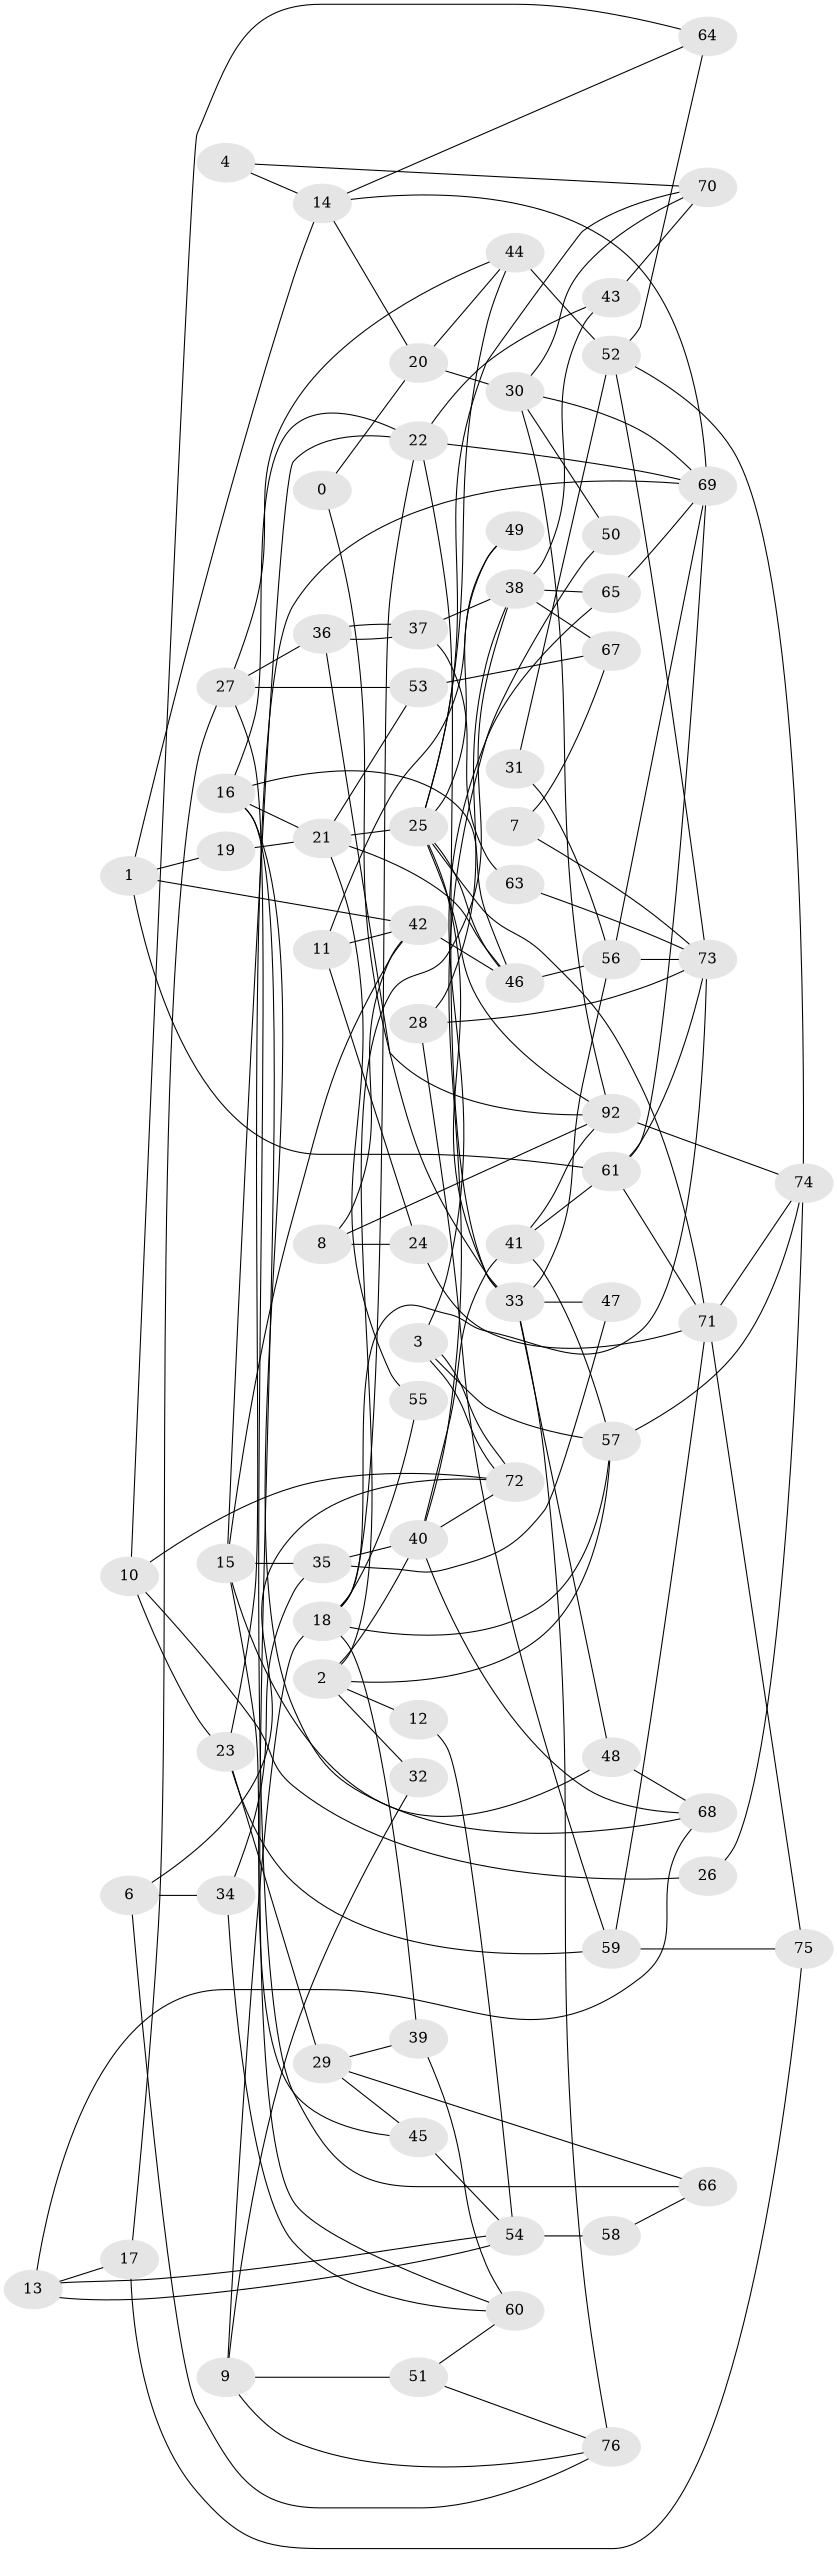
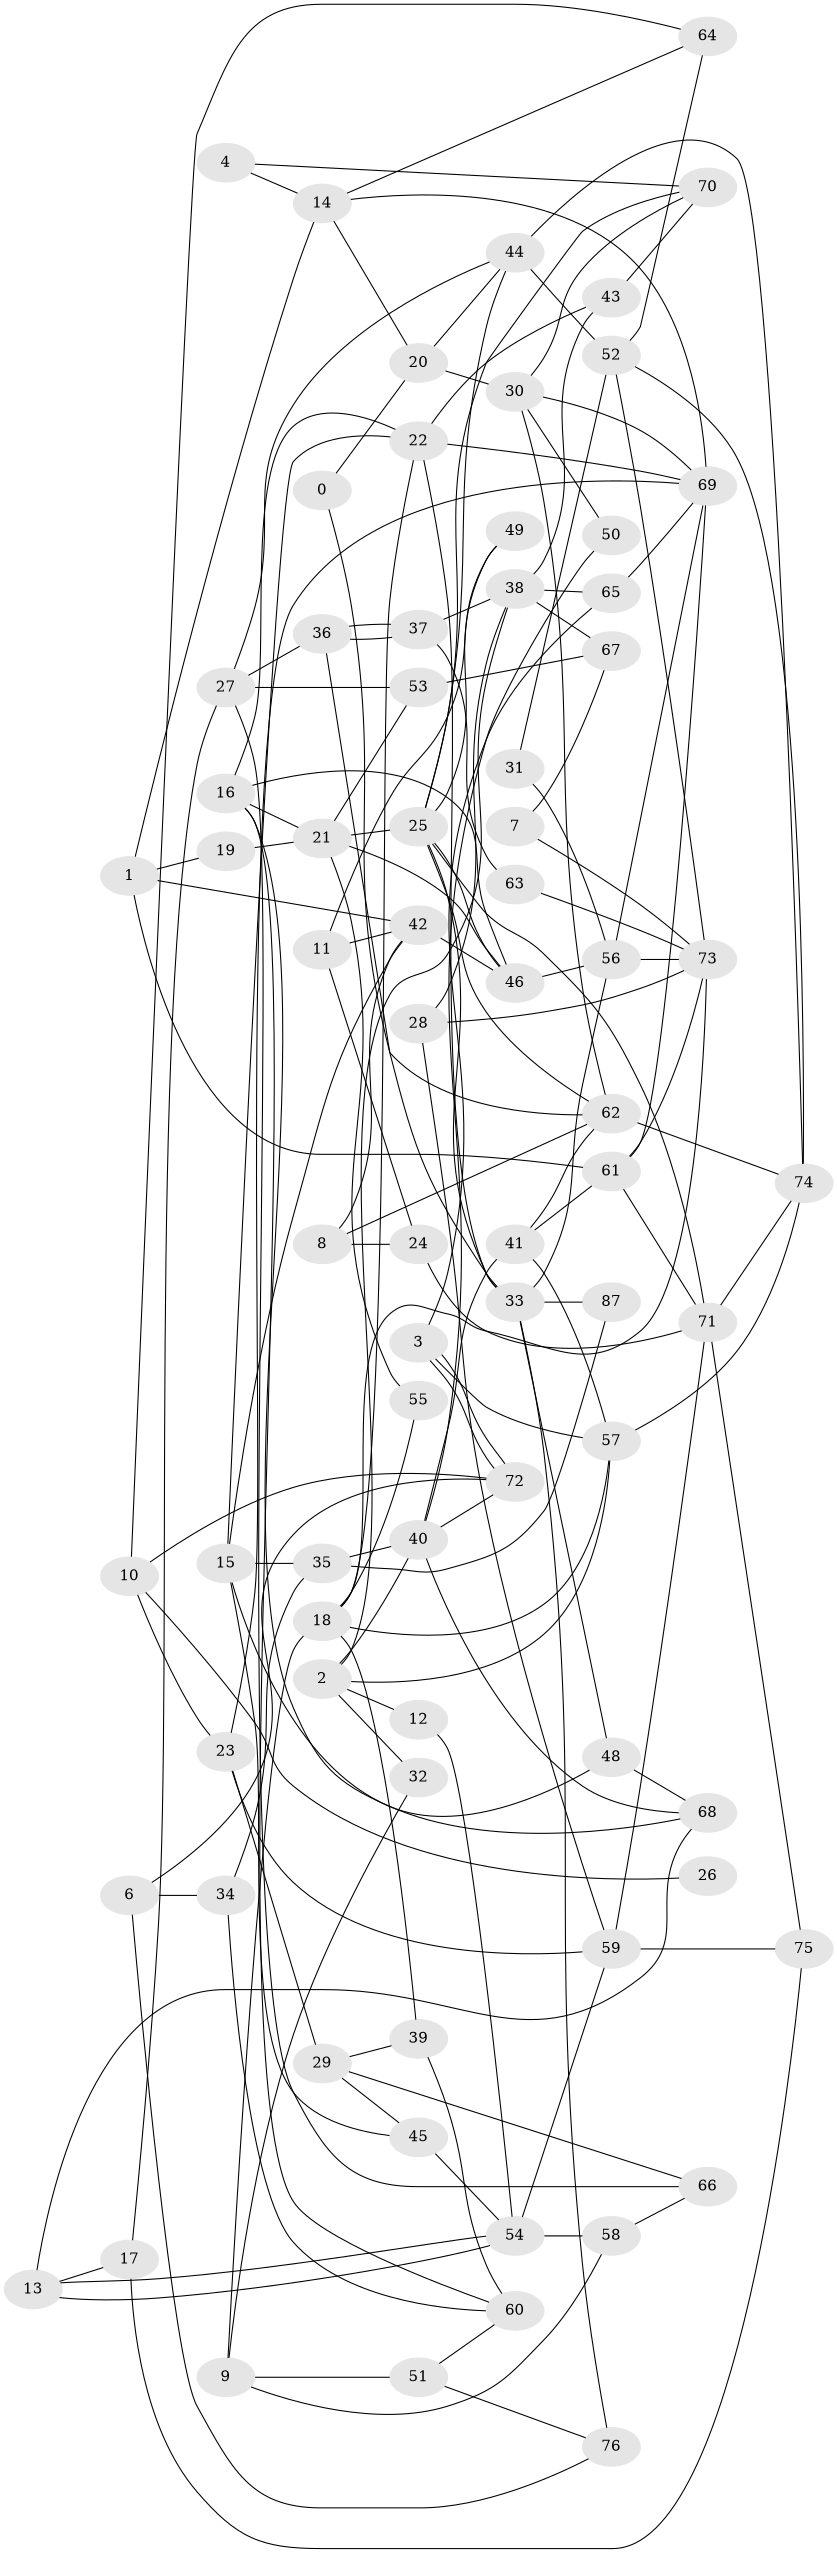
  graph {
    rankdir=LR
    node [color=gray90 style=filled]
    1
    14
    19
    42
    61
    20
    64
    69
    21
    46
    73
    71
    2
    12
    32
    38
    40
    57
    54
    65
    67
    43
    72
    68
    50
    41
    74
    3
    4
    70
    n31 [label=0]
    33
    30
    44
    76
    48
    56
-   47
+   47 [label=87]
    6
    34
    35
    60
    7
    8
    24
-   62 [label=92]
+   62
    9
    18
    51
    22
    39
    55
    10
    23
    26
    29
    59
    11
    49
    58
    13
    17
    27
    75
    15
    45
    16
    25
    53
    36
    66
    52
    37
    28
    31
    63
    1 -- 14
    1 -- 19
    1 -- 42
    1 -- 61
    14 -- 20
    14 -- 64
    14 -- 69
    19 -- 21
    42 -- 46
    61 -- 69
    61 -- 73
    61 -- 71
    20 -- 30
    20 -- 44
    21 -- 46
    21 -- 55
    21 -- 25
    21 -- 53
    46 -- 56
    71 -- 74
    71 -- 75
    2 -- 12
    2 -- 32
    2 -- 38
    2 -- 40
    2 -- 57
    12 -- 54
    38 -- 65
    38 -- 67
    38 -- 43
    40 -- 72
    40 -- 68
    40 -- 50
    40 -- 41
    57 -- 74
+   54 -- 59
    54 -- 58
    65 -- 69
    43 -- 70
    41 -- 61
    41 -- 57
    41 -- 62
    3 -- 57
    3 -- 65
    3 -- 72
    3 -- 72
    4 -- 14
    4 -- 70
    n31 -- 20
    n31 -- 33
    33 -- 76
    33 -- 48
    33 -- 56
    33 -- 47
    30 -- 69
    30 -- 50
    30 -- 70
    30 -- 62
    44 -- 52
    48 -- 68
    56 -- 69
    56 -- 73
    6 -- 72
    6 -- 76
    6 -- 34
    34 -- 35
    34 -- 60
    35 -- 40
    35 -- 47
    7 -- 73
    7 -- 67
    8 -- 42
    8 -- 24
    8 -- 62
    24 -- 71
    62 -- 74
    9 -- 32
-   9 -- 76
+   9 -- 58
    9 -- 18
    9 -- 51
    18 -- 73
    18 -- 57
    18 -- 22
    18 -- 39
    18 -- 55
    51 -- 76
    51 -- 60
    22 -- 69
    22 -- 43
    22 -- 33
    39 -- 60
    10 -- 64
    10 -- 72
    10 -- 23
    10 -- 26
    23 -- 69
    23 -- 29
    23 -- 59
-   26 -- 74
+   44 -- 74
    29 -- 39
    29 -- 45
    29 -- 66
    59 -- 71
    59 -- 75
    11 -- 42
    11 -- 24
    11 -- 49
    58 -- 66
    13 -- 54
    13 -- 54
    13 -- 68
    13 -- 17
    17 -- 27
    17 -- 75
    27 -- 44
    27 -- 53
    27 -- 36
    27 -- 66
    15 -- 42
    15 -- 48
    15 -- 35
    15 -- 22
    15 -- 45
    45 -- 54
    16 -- 21
    16 -- 46
    16 -- 68
    16 -- 60
    16 -- 22
    25 -- 46
    25 -- 71
    25 -- 70
    25 -- 33
    25 -- 44
    25 -- 62
    25 -- 49
    53 -- 67
    36 -- 62
    36 -- 37
    36 -- 37
    52 -- 64
    52 -- 73
    52 -- 74
    37 -- 38
    37 -- 63
    28 -- 73
    28 -- 38
    28 -- 59
    31 -- 56
    31 -- 52
    63 -- 73
  }
